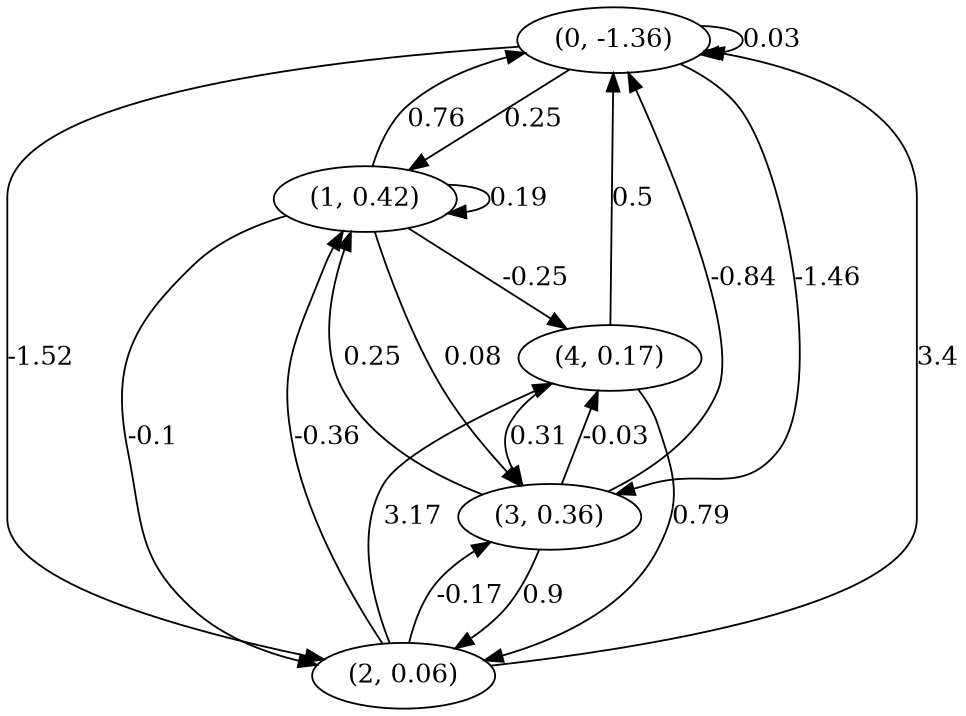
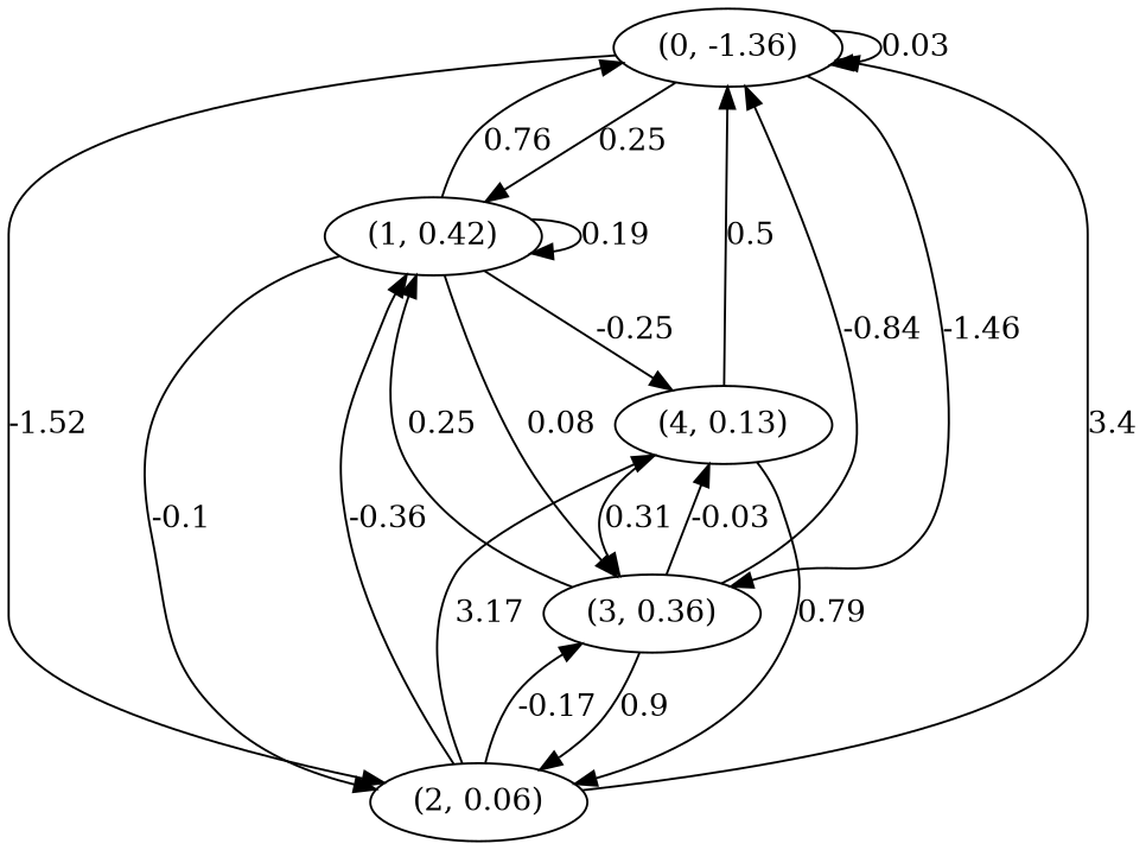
  digraph {
    n1 [label="(0, -1.36)"]
    n2 [label="(1, 0.42)"]
    n3 [label="(2, 0.06)"]
    n4 [label="(3, 0.36)"]
-   n5 [label="(4, 0.17)"]
+   n5 [label="(4, 0.13)"]
    n1 -> n1 [label=0.03]
    n1 -> n2 [label=0.25]
    n1 -> n3 [label=-1.52]
    n1 -> n4 [label=-1.46]
    n2 -> n1 [label=0.76]
    n2 -> n2 [label=0.19]
    n2 -> n3 [label=-0.1]
    n2 -> n4 [label=0.08]
    n2 -> n5 [label=-0.25]
    n3 -> n1 [label=3.4]
    n3 -> n2 [label=-0.36]
    n3 -> n4 [label=-0.17]
    n3 -> n5 [label=3.17]
    n4 -> n1 [label=-0.84]
    n4 -> n2 [label=0.25]
    n4 -> n3 [label=0.9]
    n4 -> n5 [label=-0.03]
    n5 -> n1 [label=0.5]
    n5 -> n3 [label=0.79]
    n5 -> n4 [label=0.31]
  }
